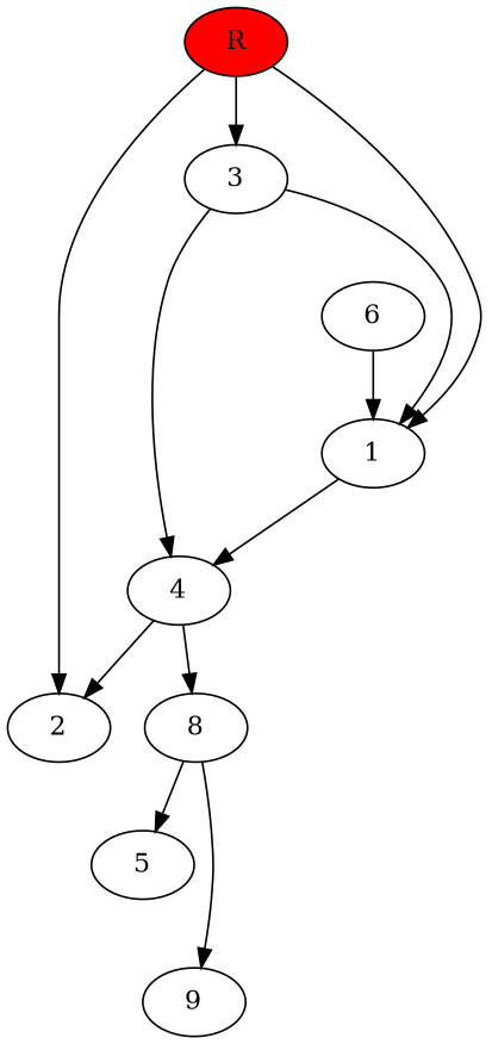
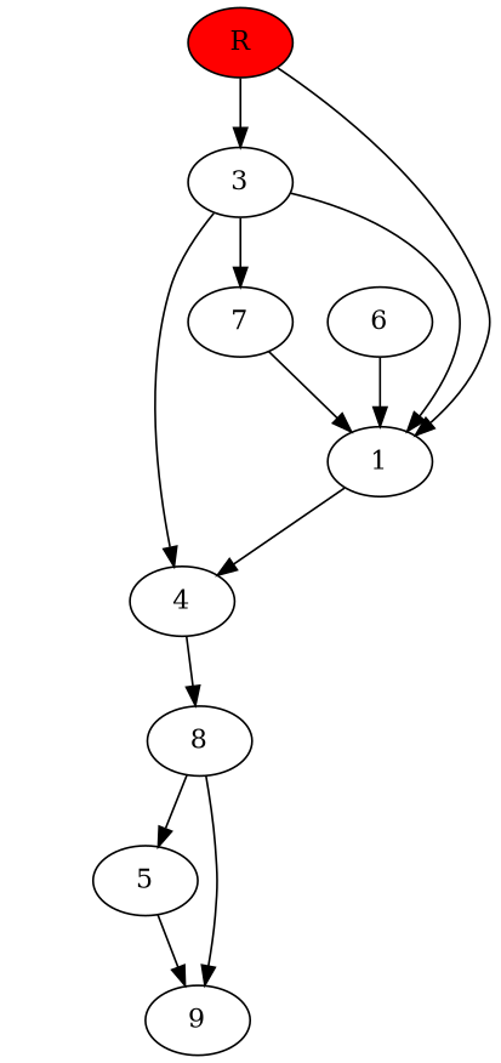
  digraph {
    1
    4
-   2
    8
    3
+   7
    6
    5
    9
    R [fillcolor="#ff0000" style=filled]
    1 -> 4
-   4 -> 2
    4 -> 8
    8 -> 5
    8 -> 9
    3 -> 1
    3 -> 4
+   3 -> 7
+   7 -> 1
    6 -> 1
+   5 -> 9
    R -> 1
-   R -> 2
    R -> 3
  }
